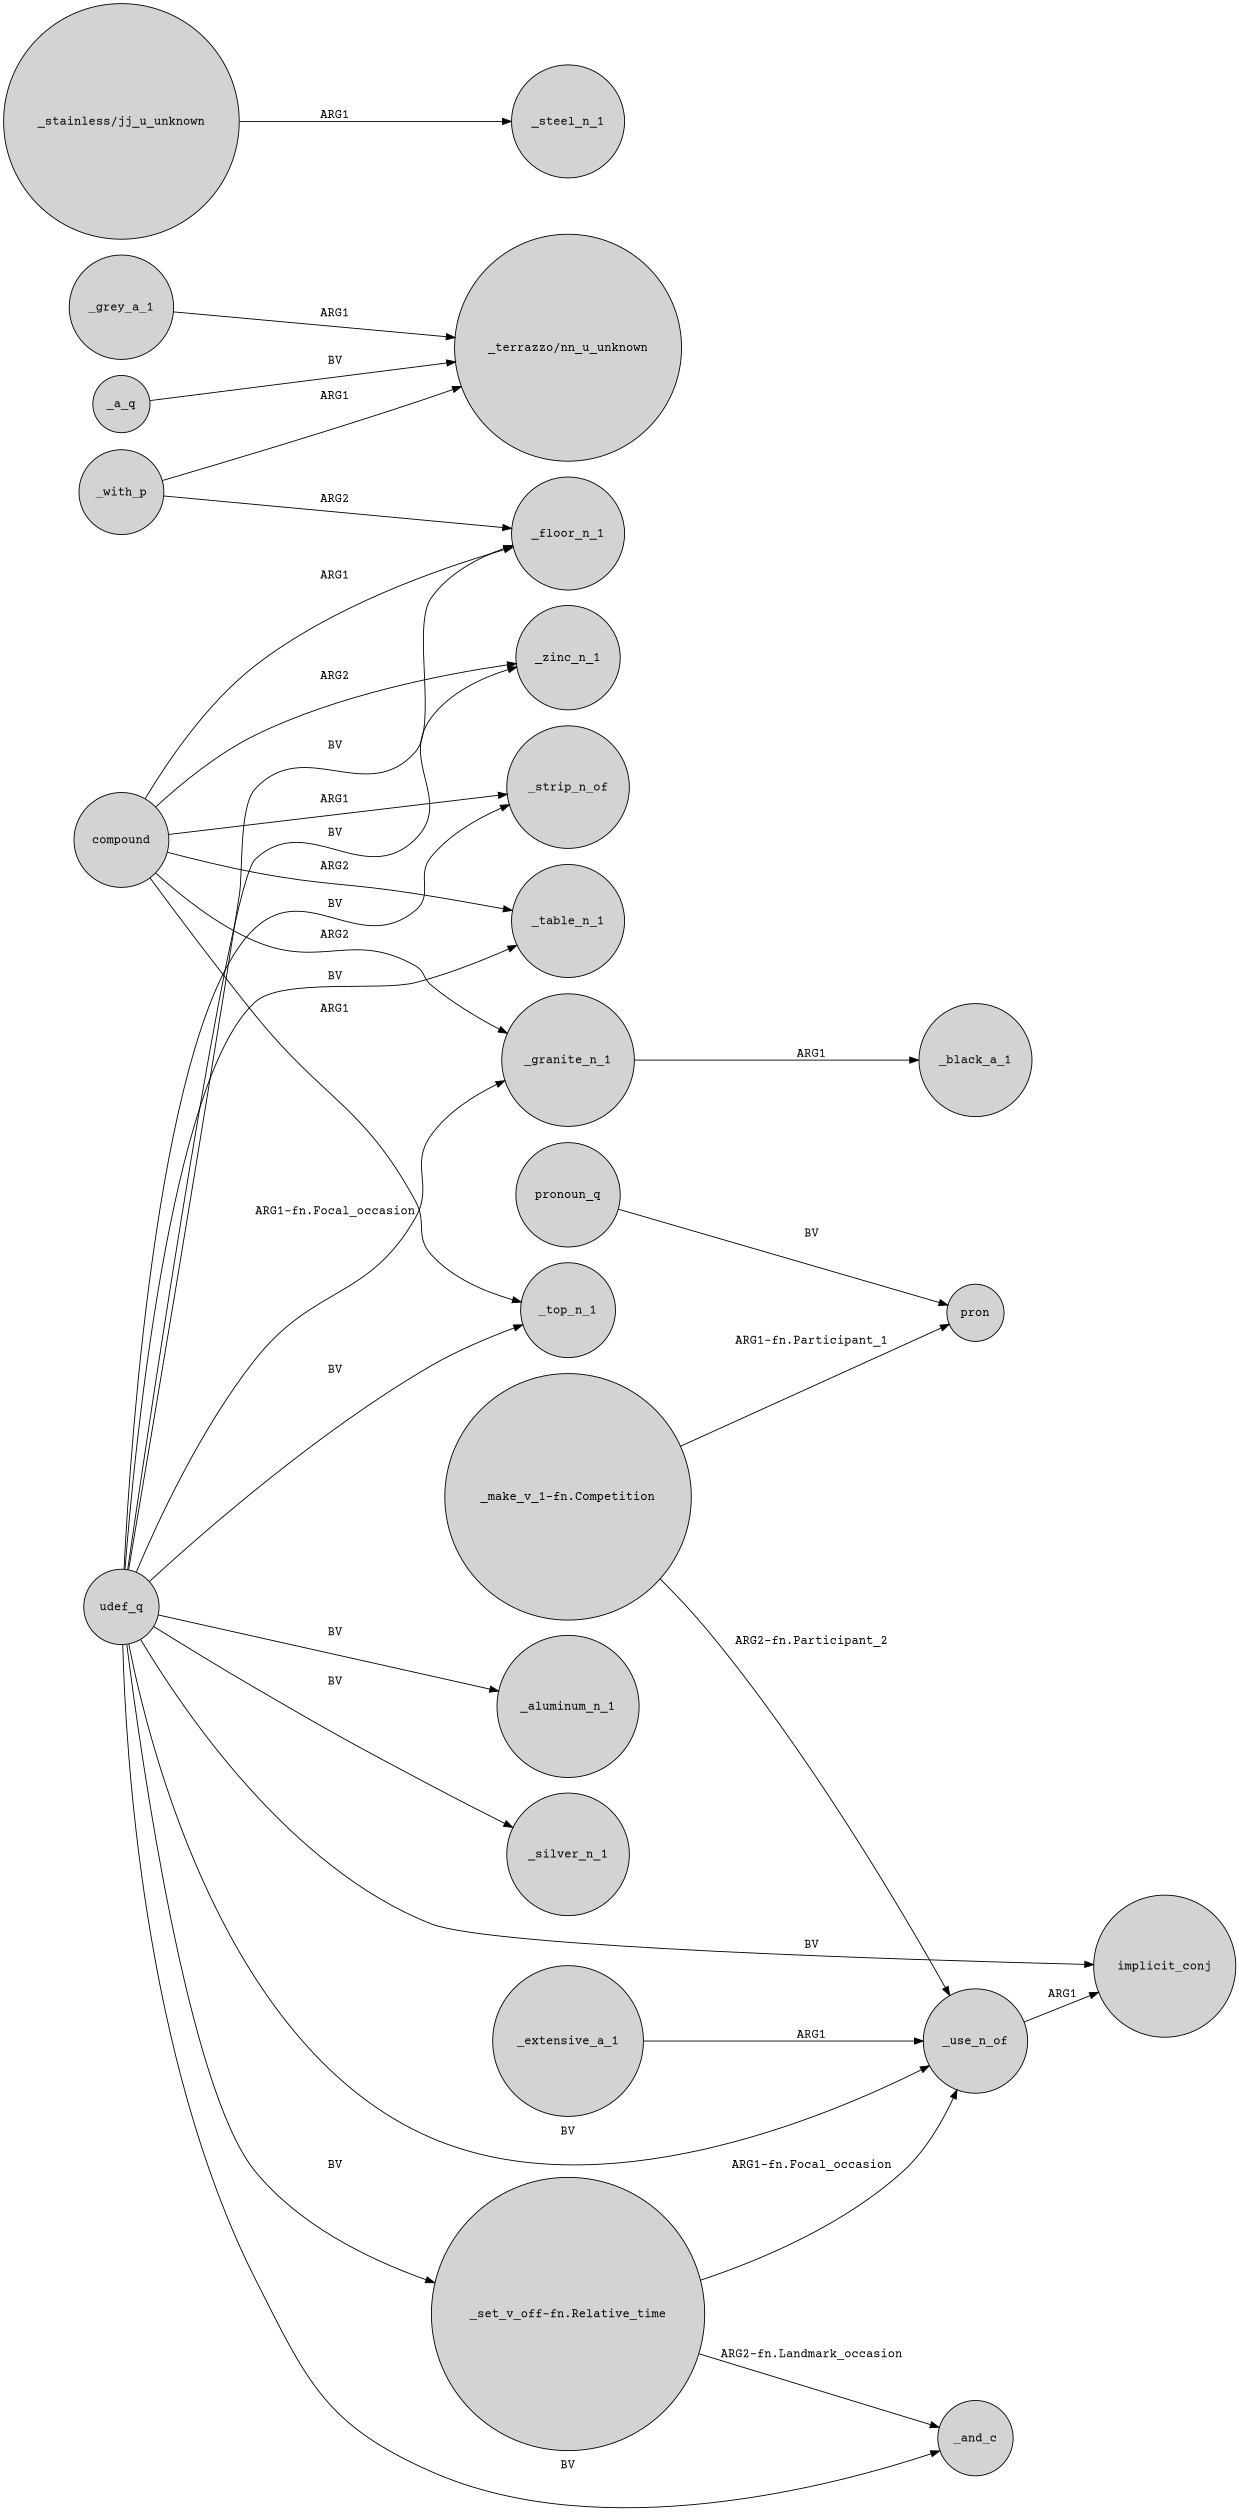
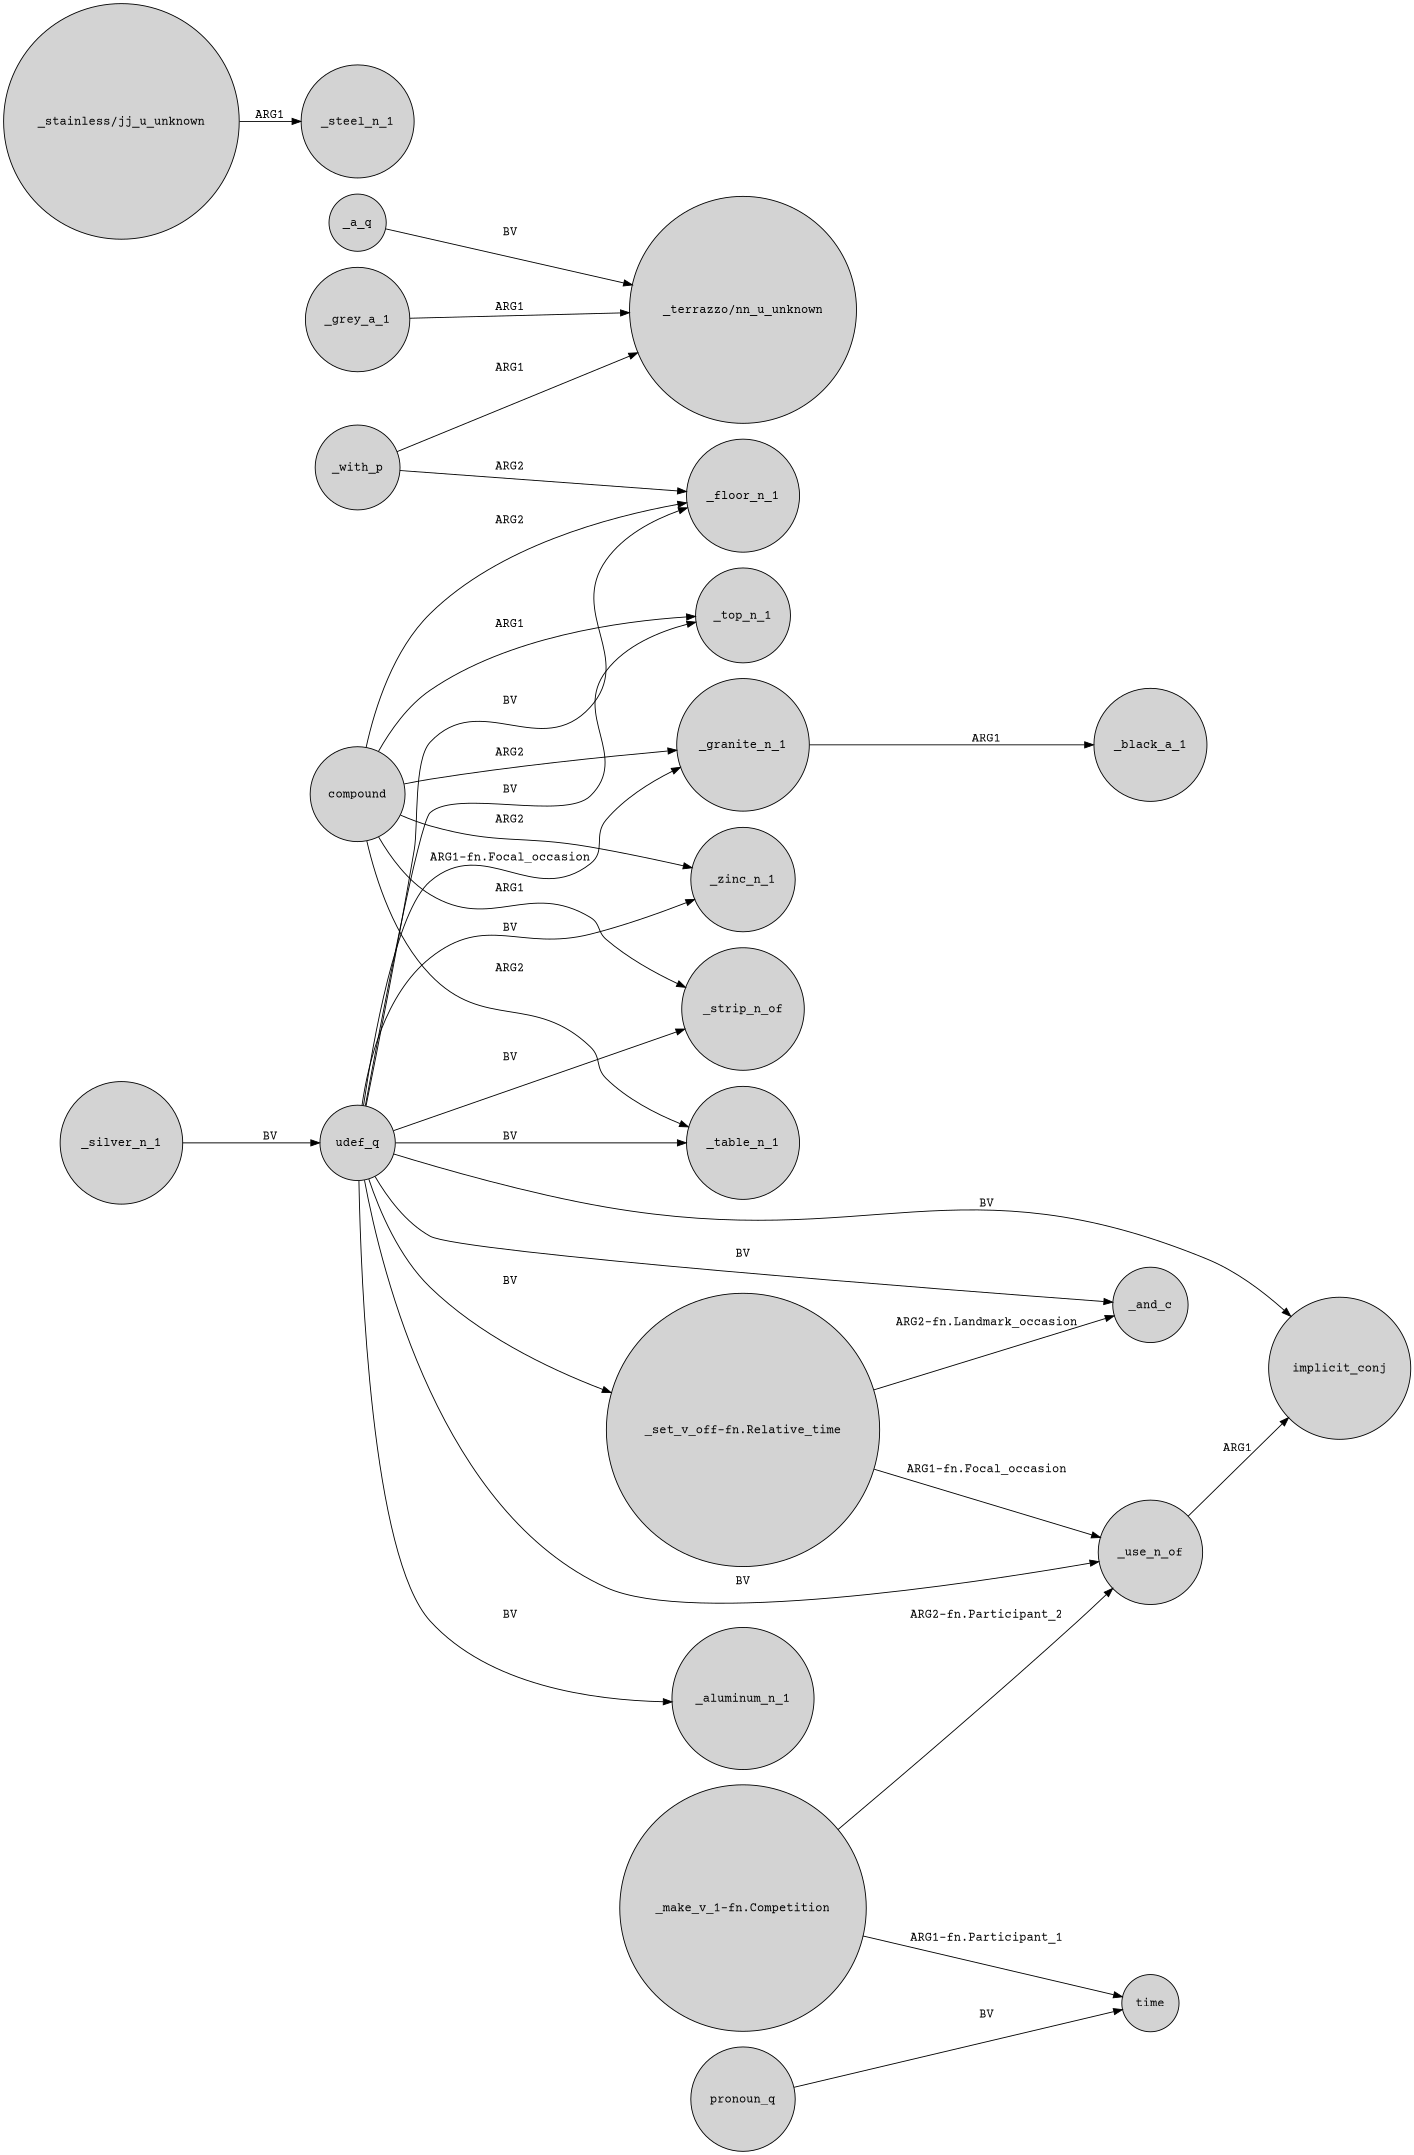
  digraph {
    fontname="Courier Prime"
    rankdir=LR
    node [fontname="Courier Prime" shape=circle style=filled]
    edge [fontname="Courier Prime"]
    compound
    _strip_n_of
    _top_n_1
    _floor_n_1
    _zinc_n_1
    _table_n_1
    _granite_n_1
    _black_a_1
    udef_q
    _use_n_of
    implicit_conj
    _and_c
    _aluminum_n_1
    _silver_n_1
    "_set_v_off-fn.Relative_time"
    _with_p
    "_terrazzo/nn_u_unknown"
    "_make_v_1-fn.Competition"
-   pron
+   pron [label=time]
    _a_q
    "_stainless/jj_u_unknown"
    _steel_n_1
    pronoun_q
-   _extensive_a_1
    _grey_a_1
    compound -> _strip_n_of [label=ARG1]
    compound -> _top_n_1 [label=ARG1]
-   compound -> _floor_n_1 [label=ARG1]
+   compound -> _floor_n_1 [label=ARG2]
    compound -> _zinc_n_1 [label=ARG2]
    compound -> _table_n_1 [label=ARG2]
    compound -> _granite_n_1 [label=ARG2]
    _granite_n_1 -> _black_a_1 [label=ARG1]
    udef_q -> _strip_n_of [label=BV]
    udef_q -> _top_n_1 [label=BV]
    udef_q -> _floor_n_1 [label=BV]
    udef_q -> _zinc_n_1 [label=BV]
    udef_q -> _table_n_1 [label=BV]
    udef_q -> _granite_n_1 [label="ARG1-fn.Focal_occasion"]
    udef_q -> _use_n_of [label=BV]
    udef_q -> implicit_conj [label=BV]
    udef_q -> _and_c [label=BV]
    udef_q -> _aluminum_n_1 [label=BV]
-   udef_q -> _silver_n_1 [label=BV]
+   _silver_n_1 -> udef_q [label=BV]
    udef_q -> "_set_v_off-fn.Relative_time" [label=BV]
    _use_n_of -> implicit_conj [label=ARG1]
    "_set_v_off-fn.Relative_time" -> _use_n_of [label="ARG1-fn.Focal_occasion"]
    "_set_v_off-fn.Relative_time" -> _and_c [label="ARG2-fn.Landmark_occasion"]
    _with_p -> _floor_n_1 [label=ARG2]
    _with_p -> "_terrazzo/nn_u_unknown" [label=ARG1]
    "_make_v_1-fn.Competition" -> _use_n_of [label="ARG2-fn.Participant_2"]
    "_make_v_1-fn.Competition" -> pron [label="ARG1-fn.Participant_1"]
    _a_q -> "_terrazzo/nn_u_unknown" [label=BV]
    "_stainless/jj_u_unknown" -> _steel_n_1 [label=ARG1]
    pronoun_q -> pron [label=BV]
-   _extensive_a_1 -> _use_n_of [label=ARG1]
    _grey_a_1 -> "_terrazzo/nn_u_unknown" [label=ARG1]
  }
